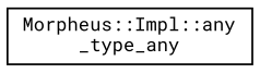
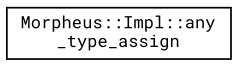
  digraph {
    rankdir=LR
    fontname="Roboto Mono"
-   n1 [color=black fillcolor=white fontname="Roboto Mono" fontsize=10 height=0.2 label="Morpheus::Impl::any\l_type_any" shape=record style=filled width=0.4]
+   n1 [color=black fillcolor=white fontname="Roboto Mono" fontsize=10 height=0.2 label="Morpheus::Impl::any\l_type_assign" shape=record style=filled width=0.4]
  }
